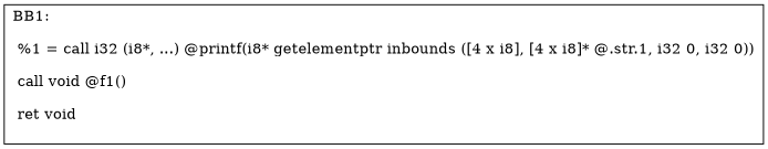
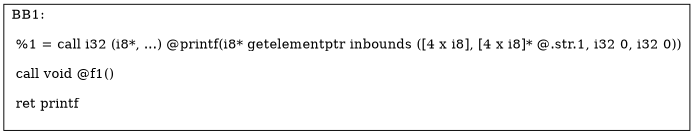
  digraph {
-   n1 [label="{BB1:\l\l  %1 = call i32 (i8*, ...) @printf(i8* getelementptr inbounds ([4 x i8], [4 x i8]* @.str.1, i32 0, i32 0))\l\n  call void @f1()\l\n  ret void\l\n}" shape=record]
+   n1 [label="{BB1:\l\l  %1 = call i32 (i8*, ...) @printf(i8* getelementptr inbounds ([4 x i8], [4 x i8]* @.str.1, i32 0, i32 0))\l\n  call void @f1()\l\n  ret printf\l\n}" shape=record]
  }
